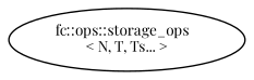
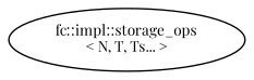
  digraph {
    rankdir=LR
    fontname="Playfair Display"
-   n1 [color=black fillcolor=white fontname="Playfair Display" fontsize=10 height=0.2 label="fc::ops::storage_ops\l\< N, T, Ts... \>" shape=ellipse style=filled width=0.4]
+   n1 [color=black fillcolor=white fontname="Playfair Display" fontsize=10 height=0.2 label="fc::impl::storage_ops\l\< N, T, Ts... \>" shape=ellipse style=filled width=0.4]
  }
